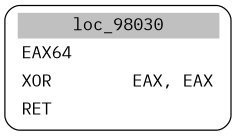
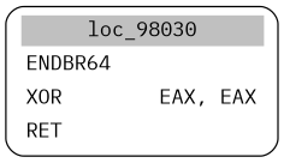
  digraph {
    fontname="IBM Plex Mono"
-   n1 [fontname="IBM Plex Mono" label=<<table border="0" cellborder="0" cellpadding="3"><tr><td align="center" colspan="2" bgcolor="grey">loc_98030</td></tr><tr><td align="left">EAX64    </td></tr><tr><td align="left">XOR        EAX, EAX</td></tr><tr><td align="left">RET        </td></tr></table>> shape=Mrecord]
+   n1 [fontname="IBM Plex Mono" label=<<table border="0" cellborder="0" cellpadding="3"><tr><td align="center" colspan="2" bgcolor="grey">loc_98030</td></tr><tr><td align="left">ENDBR64    </td></tr><tr><td align="left">XOR        EAX, EAX</td></tr><tr><td align="left">RET        </td></tr></table>> shape=Mrecord]
  }
